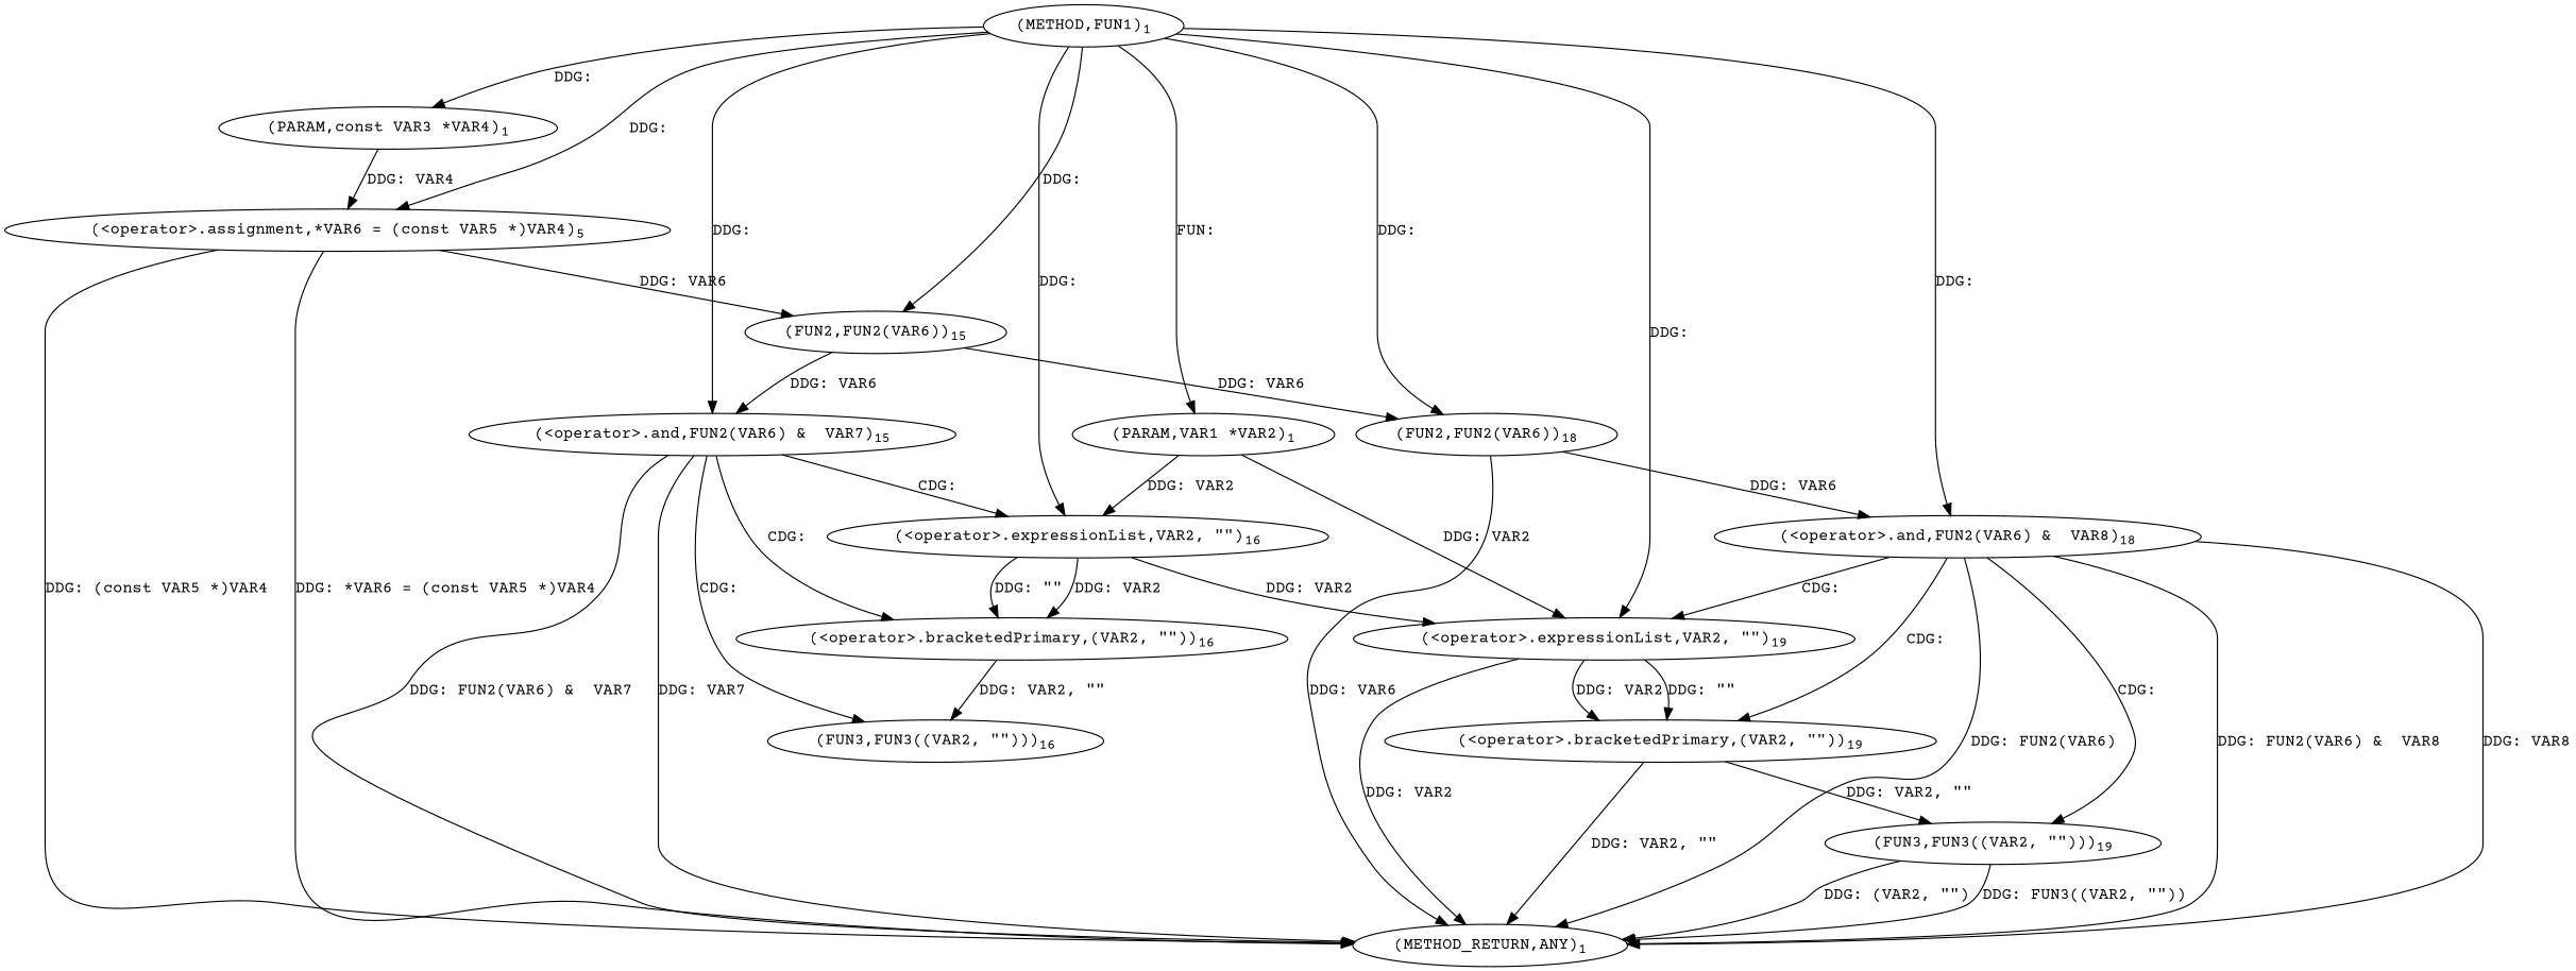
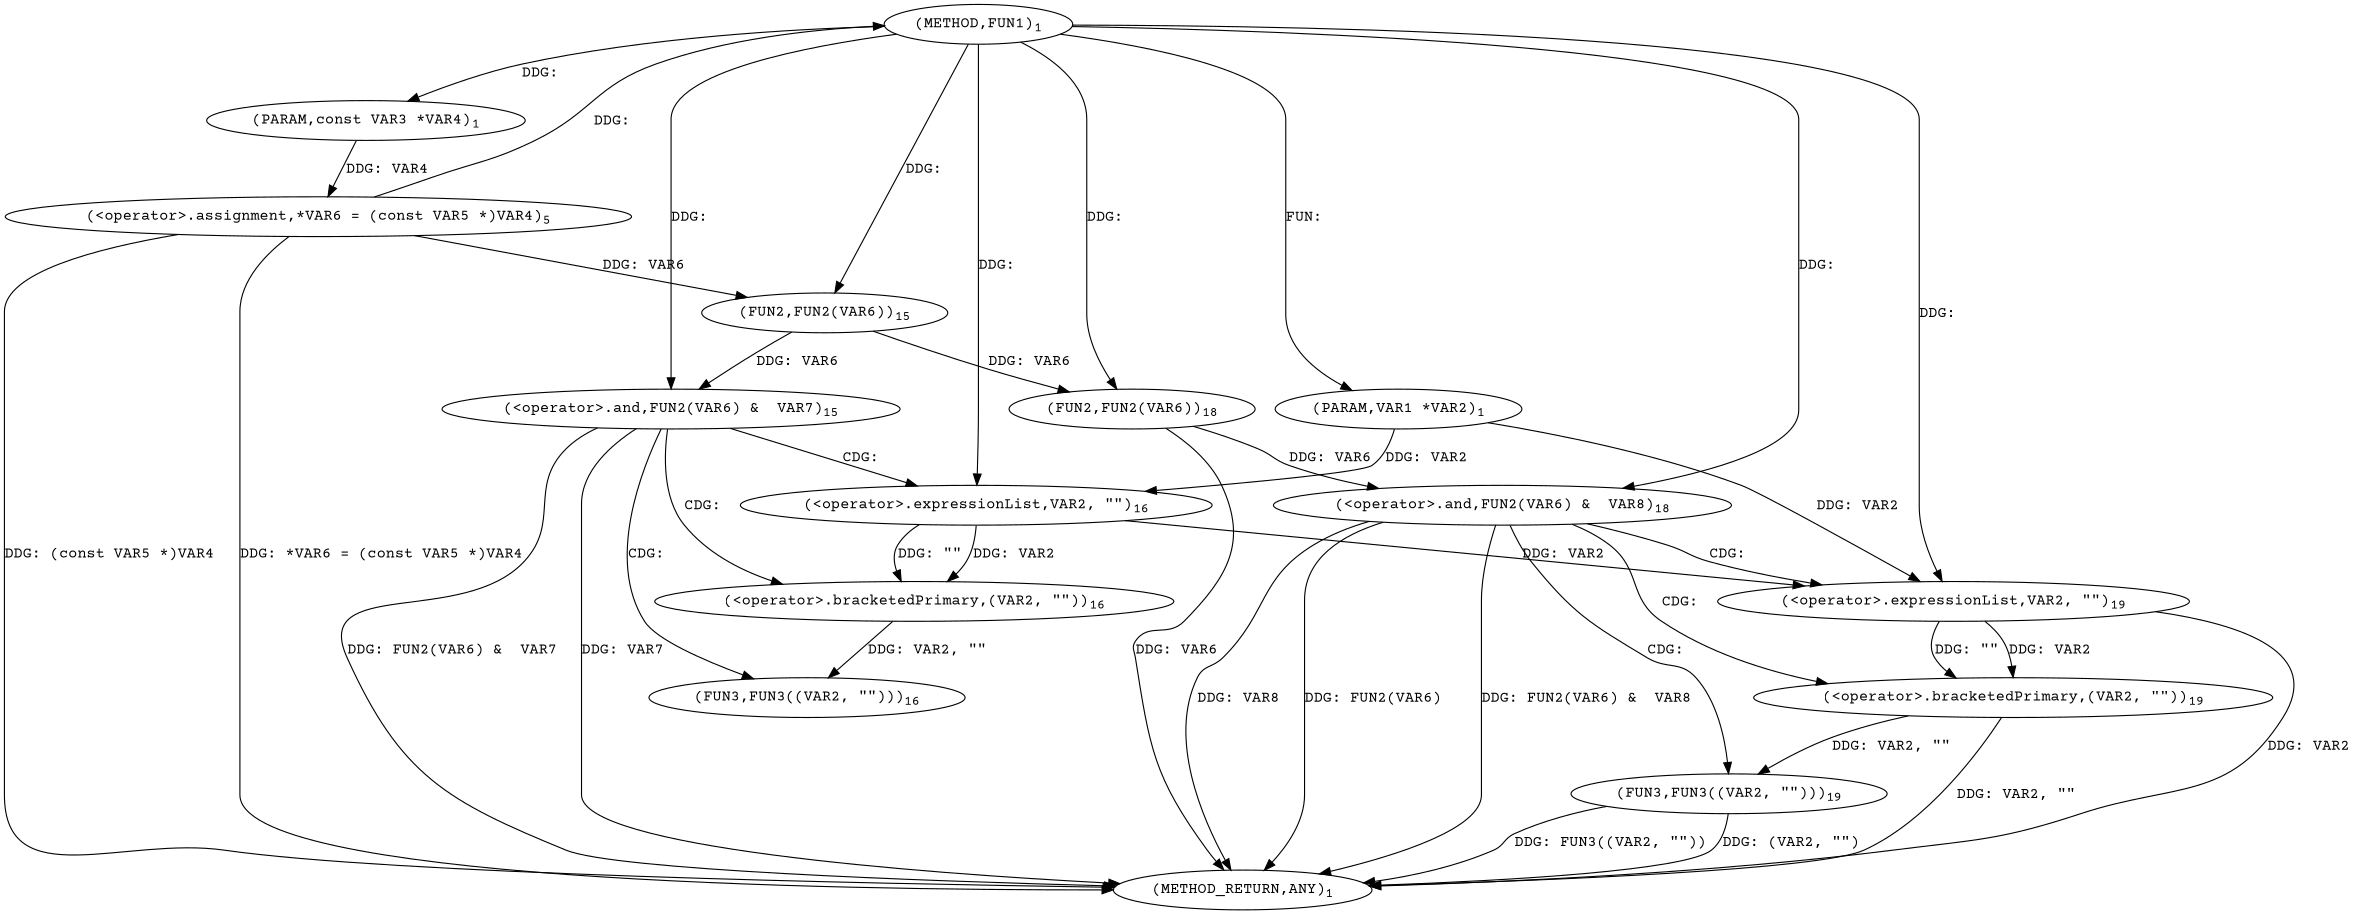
  digraph {
    fontname="Courier Prime"
    node [fontname="Courier Prime"]
    edge [fontname="Courier Prime"]
    n1 [label=<(METHOD,FUN1)<SUB>1</SUB>>]
    n2 [label=<(PARAM,VAR1 *VAR2)<SUB>1</SUB>>]
    n3 [label=<(PARAM,const VAR3 *VAR4)<SUB>1</SUB>>]
    n4 [label=<(&lt;operator&gt;.assignment,*VAR6 = (const VAR5 *)VAR4)<SUB>5</SUB>>]
    n5 [label=<(&lt;operator&gt;.and,FUN2(VAR6) &amp;  VAR7)<SUB>15</SUB>>]
    n6 [label=<(&lt;operator&gt;.and,FUN2(VAR6) &amp;  VAR8)<SUB>18</SUB>>]
    n7 [label=<(FUN2,FUN2(VAR6))<SUB>15</SUB>>]
    n8 [label=<(FUN2,FUN2(VAR6))<SUB>18</SUB>>]
    n9 [label=<(&lt;operator&gt;.expressionList,VAR2, &quot;&quot;)<SUB>16</SUB>>]
    n10 [label=<(&lt;operator&gt;.expressionList,VAR2, &quot;&quot;)<SUB>19</SUB>>]
    n11 [label=<(METHOD_RETURN,ANY)<SUB>1</SUB>>]
    n12 [label=<(FUN3,FUN3((VAR2, &quot;&quot;)))<SUB>16</SUB>>]
    n13 [label=<(&lt;operator&gt;.bracketedPrimary,(VAR2, &quot;&quot;))<SUB>16</SUB>>]
    n14 [label=<(FUN3,FUN3((VAR2, &quot;&quot;)))<SUB>19</SUB>>]
    n15 [label=<(&lt;operator&gt;.bracketedPrimary,(VAR2, &quot;&quot;))<SUB>19</SUB>>]
    n1 -> n2 [label="FUN: "]
    n1 -> n3 [label="DDG: "]
-   n1 -> n4 [label="DDG: "]
+   n4 -> n1 [label="DDG: "]
    n1 -> n5 [label="DDG: "]
    n1 -> n6 [label="DDG: "]
    n1 -> n7 [label="DDG: "]
    n1 -> n8 [label="DDG: "]
    n1 -> n9 [label="DDG: "]
    n1 -> n10 [label="DDG: "]
    n2 -> n9 [label="DDG: VAR2"]
    n2 -> n10 [label="DDG: VAR2"]
    n3 -> n4 [label="DDG: VAR4"]
    n4 -> n7 [label="DDG: VAR6"]
    n4 -> n11 [label="DDG: (const VAR5 *)VAR4"]
    n4 -> n11 [label="DDG: *VAR6 = (const VAR5 *)VAR4"]
    n5 -> n9 [label="CDG: "]
    n5 -> n11 [label="DDG: FUN2(VAR6) &amp;  VAR7"]
    n5 -> n11 [label="DDG: VAR7"]
    n5 -> n12 [label="CDG: "]
    n5 -> n13 [label="CDG: "]
    n6 -> n10 [label="CDG: "]
    n6 -> n11 [label="DDG: FUN2(VAR6)"]
    n6 -> n11 [label="DDG: FUN2(VAR6) &amp;  VAR8"]
    n6 -> n11 [label="DDG: VAR8"]
    n6 -> n14 [label="CDG: "]
    n6 -> n15 [label="CDG: "]
    n7 -> n5 [label="DDG: VAR6"]
    n7 -> n8 [label="DDG: VAR6"]
    n8 -> n6 [label="DDG: VAR6"]
    n8 -> n11 [label="DDG: VAR6"]
    n9 -> n10 [label="DDG: VAR2"]
    n9 -> n13 [label="DDG: VAR2"]
    n9 -> n13 [label="DDG: &quot;&quot;"]
    n10 -> n11 [label="DDG: VAR2"]
    n10 -> n15 [label="DDG: VAR2"]
    n10 -> n15 [label="DDG: &quot;&quot;"]
    n13 -> n12 [label="DDG: VAR2, &quot;&quot;"]
    n14 -> n11 [label="DDG: (VAR2, &quot;&quot;)"]
    n14 -> n11 [label="DDG: FUN3((VAR2, &quot;&quot;))"]
    n15 -> n11 [label="DDG: VAR2, &quot;&quot;"]
    n15 -> n14 [label="DDG: VAR2, &quot;&quot;"]
  }
